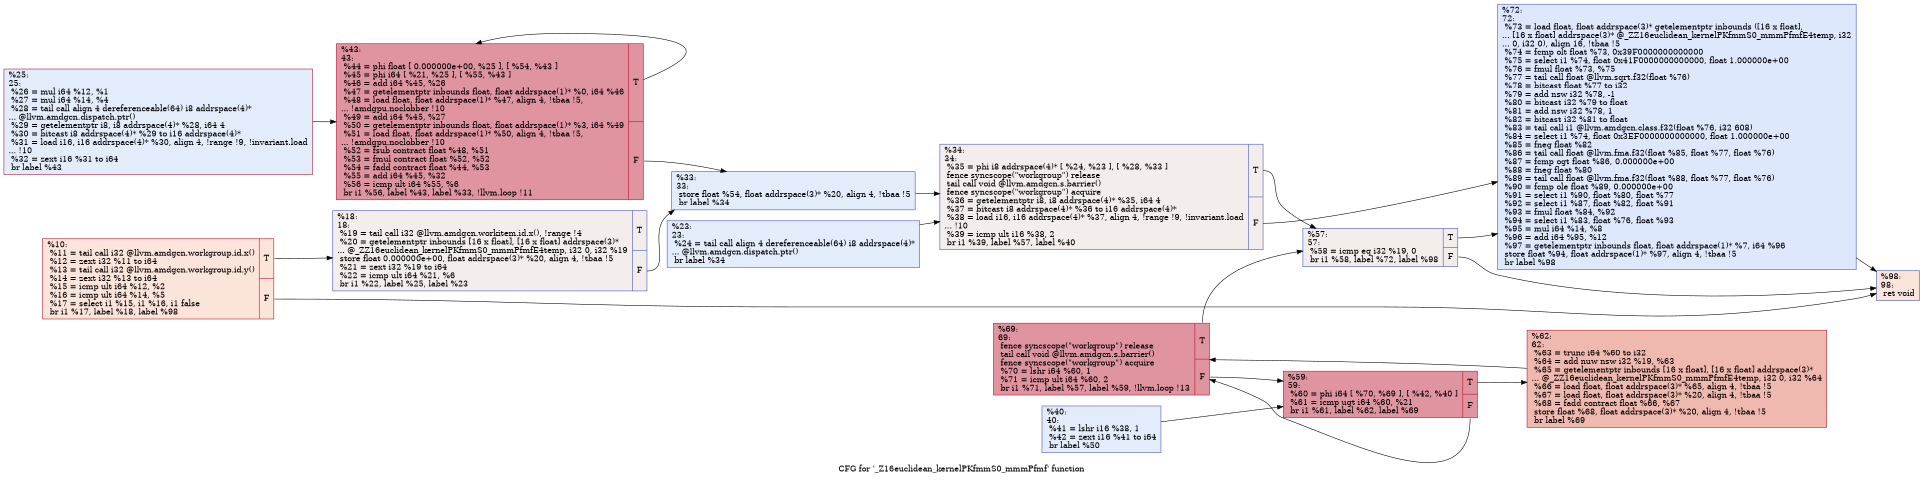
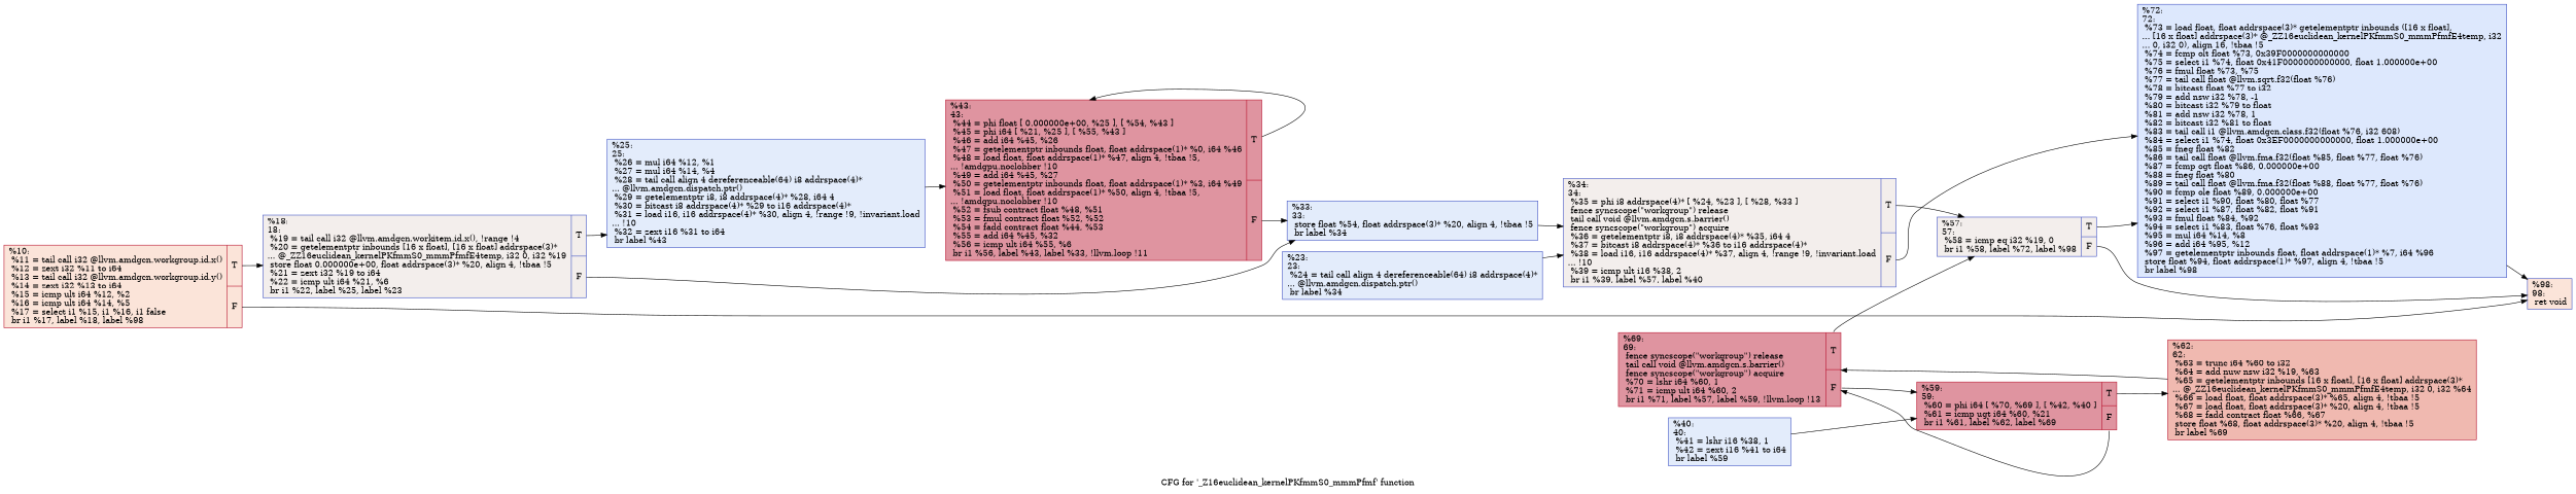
  digraph {
    label="CFG for '_Z16euclidean_kernelPKfmmS0_mmmPfmf' function"
    rankdir=LR
    node [color="#3d50c3ff" fillcolor="#bfd3f670" shape=record style=filled]
    edge [tailport=s0]
    n1 [color="#b70d28ff" fillcolor="#f5c1a970" label="{%10:\l  %11 = tail call i32 @llvm.amdgcn.workgroup.id.x()\l  %12 = zext i32 %11 to i64\l  %13 = tail call i32 @llvm.amdgcn.workgroup.id.y()\l  %14 = zext i32 %13 to i64\l  %15 = icmp ult i64 %12, %2\l  %16 = icmp ult i64 %14, %5\l  %17 = select i1 %15, i1 %16, i1 false\l  br i1 %17, label %18, label %98\l|{<s0>T|<s1>F}}"]
    n2 [fillcolor="#e3d9d370" label="{%18:\l18:                                               \l  %19 = tail call i32 @llvm.amdgcn.workitem.id.x(), !range !4\l  %20 = getelementptr inbounds [16 x float], [16 x float] addrspace(3)*\l... @_ZZ16euclidean_kernelPKfmmS0_mmmPfmfE4temp, i32 0, i32 %19\l  store float 0.000000e+00, float addrspace(3)* %20, align 4, !tbaa !5\l  %21 = zext i32 %19 to i64\l  %22 = icmp ult i64 %21, %6\l  br i1 %22, label %25, label %23\l|{<s0>T|<s1>F}}"]
    n3 [fillcolor="#f5c1a970" label="{%98:\l98:                                               \l  ret void\l}"]
-   n4 [color="#b70d28ff" label="{%25:\l25:                                               \l  %26 = mul i64 %12, %1\l  %27 = mul i64 %14, %4\l  %28 = tail call align 4 dereferenceable(64) i8 addrspace(4)*\l... @llvm.amdgcn.dispatch.ptr()\l  %29 = getelementptr i8, i8 addrspace(4)* %28, i64 4\l  %30 = bitcast i8 addrspace(4)* %29 to i16 addrspace(4)*\l  %31 = load i16, i16 addrspace(4)* %30, align 4, !range !9, !invariant.load\l... !10\l  %32 = zext i16 %31 to i64\l  br label %43\l}"]
+   n4 [label="{%25:\l25:                                               \l  %26 = mul i64 %12, %1\l  %27 = mul i64 %14, %4\l  %28 = tail call align 4 dereferenceable(64) i8 addrspace(4)*\l... @llvm.amdgcn.dispatch.ptr()\l  %29 = getelementptr i8, i8 addrspace(4)* %28, i64 4\l  %30 = bitcast i8 addrspace(4)* %29 to i16 addrspace(4)*\l  %31 = load i16, i16 addrspace(4)* %30, align 4, !range !9, !invariant.load\l... !10\l  %32 = zext i16 %31 to i64\l  br label %43\l}"]
    n5 [label="{%33:\l33:                                               \l  store float %54, float addrspace(3)* %20, align 4, !tbaa !5\l  br label %34\l}"]
    n6 [color="#b70d28ff" fillcolor="#b70d2870" label="{%43:\l43:                                               \l  %44 = phi float [ 0.000000e+00, %25 ], [ %54, %43 ]\l  %45 = phi i64 [ %21, %25 ], [ %55, %43 ]\l  %46 = add i64 %45, %26\l  %47 = getelementptr inbounds float, float addrspace(1)* %0, i64 %46\l  %48 = load float, float addrspace(1)* %47, align 4, !tbaa !5,\l... !amdgpu.noclobber !10\l  %49 = add i64 %45, %27\l  %50 = getelementptr inbounds float, float addrspace(1)* %3, i64 %49\l  %51 = load float, float addrspace(1)* %50, align 4, !tbaa !5,\l... !amdgpu.noclobber !10\l  %52 = fsub contract float %48, %51\l  %53 = fmul contract float %52, %52\l  %54 = fadd contract float %44, %53\l  %55 = add i64 %45, %32\l  %56 = icmp ult i64 %55, %6\l  br i1 %56, label %43, label %33, !llvm.loop !11\l|{<s0>T|<s1>F}}"]
    n7 [label="{%23:\l23:                                               \l  %24 = tail call align 4 dereferenceable(64) i8 addrspace(4)*\l... @llvm.amdgcn.dispatch.ptr()\l  br label %34\l}"]
    n8 [fillcolor="#e3d9d370" label="{%34:\l34:                                               \l  %35 = phi i8 addrspace(4)* [ %24, %23 ], [ %28, %33 ]\l  fence syncscope(\"workgroup\") release\l  tail call void @llvm.amdgcn.s.barrier()\l  fence syncscope(\"workgroup\") acquire\l  %36 = getelementptr i8, i8 addrspace(4)* %35, i64 4\l  %37 = bitcast i8 addrspace(4)* %36 to i16 addrspace(4)*\l  %38 = load i16, i16 addrspace(4)* %37, align 4, !range !9, !invariant.load\l... !10\l  %39 = icmp ult i16 %38, 2\l  br i1 %39, label %57, label %40\l|{<s0>T|<s1>F}}"]
    n9 [fillcolor="#e3d9d370" label="{%57:\l57:                                               \l  %58 = icmp eq i32 %19, 0\l  br i1 %58, label %72, label %98\l|{<s0>T|<s1>F}}"]
    n10 [fillcolor="#b2ccfb70" label="{%72:\l72:                                               \l  %73 = load float, float addrspace(3)* getelementptr inbounds ([16 x float],\l... [16 x float] addrspace(3)* @_ZZ16euclidean_kernelPKfmmS0_mmmPfmfE4temp, i32\l... 0, i32 0), align 16, !tbaa !5\l  %74 = fcmp olt float %73, 0x39F0000000000000\l  %75 = select i1 %74, float 0x41F0000000000000, float 1.000000e+00\l  %76 = fmul float %73, %75\l  %77 = tail call float @llvm.sqrt.f32(float %76)\l  %78 = bitcast float %77 to i32\l  %79 = add nsw i32 %78, -1\l  %80 = bitcast i32 %79 to float\l  %81 = add nsw i32 %78, 1\l  %82 = bitcast i32 %81 to float\l  %83 = tail call i1 @llvm.amdgcn.class.f32(float %76, i32 608)\l  %84 = select i1 %74, float 0x3EF0000000000000, float 1.000000e+00\l  %85 = fneg float %82\l  %86 = tail call float @llvm.fma.f32(float %85, float %77, float %76)\l  %87 = fcmp ogt float %86, 0.000000e+00\l  %88 = fneg float %80\l  %89 = tail call float @llvm.fma.f32(float %88, float %77, float %76)\l  %90 = fcmp ole float %89, 0.000000e+00\l  %91 = select i1 %90, float %80, float %77\l  %92 = select i1 %87, float %82, float %91\l  %93 = fmul float %84, %92\l  %94 = select i1 %83, float %76, float %93\l  %95 = mul i64 %14, %8\l  %96 = add i64 %95, %12\l  %97 = getelementptr inbounds float, float addrspace(1)* %7, i64 %96\l  store float %94, float addrspace(1)* %97, align 4, !tbaa !5\l  br label %98\l}"]
-   n11 [label="{%40:\l40:                                               \l  %41 = lshr i16 %38, 1\l  %42 = zext i16 %41 to i64\l  br label %50\l}"]
+   n11 [label="{%40:\l40:                                               \l  %41 = lshr i16 %38, 1\l  %42 = zext i16 %41 to i64\l  br label %59\l}"]
    n12 [color="#b70d28ff" fillcolor="#b70d2870" label="{%59:\l59:                                               \l  %60 = phi i64 [ %70, %69 ], [ %42, %40 ]\l  %61 = icmp ugt i64 %60, %21\l  br i1 %61, label %62, label %69\l|{<s0>T|<s1>F}}"]
    n13 [color="#b70d28ff" fillcolor="#de614d70" label="{%62:\l62:                                               \l  %63 = trunc i64 %60 to i32\l  %64 = add nuw nsw i32 %19, %63\l  %65 = getelementptr inbounds [16 x float], [16 x float] addrspace(3)*\l... @_ZZ16euclidean_kernelPKfmmS0_mmmPfmfE4temp, i32 0, i32 %64\l  %66 = load float, float addrspace(3)* %65, align 4, !tbaa !5\l  %67 = load float, float addrspace(3)* %20, align 4, !tbaa !5\l  %68 = fadd contract float %66, %67\l  store float %68, float addrspace(3)* %20, align 4, !tbaa !5\l  br label %69\l}"]
    n14 [color="#b70d28ff" fillcolor="#b70d2870" label="{%69:\l69:                                               \l  fence syncscope(\"workgroup\") release\l  tail call void @llvm.amdgcn.s.barrier()\l  fence syncscope(\"workgroup\") acquire\l  %70 = lshr i64 %60, 1\l  %71 = icmp ult i64 %60, 2\l  br i1 %71, label %57, label %59, !llvm.loop !13\l|{<s0>T|<s1>F}}"]
    n1 -> n2
    n1 -> n3 [tailport=s1]
+   n2 -> n4
    n2 -> n5 [tailport=s1]
    n4 -> n6
    n5 -> n8
    n6 -> n5 [tailport=s1]
    n6 -> n6
    n7 -> n8
    n8 -> n9
    n8 -> n10 [tailport=s1]
    n9 -> n3 [tailport=s1]
    n9 -> n10
    n10 -> n3
    n11 -> n12
    n12 -> n13
    n12 -> n14 [tailport=s1]
    n13 -> n14
    n14 -> n9
    n14 -> n12 [tailport=s1]
  }
